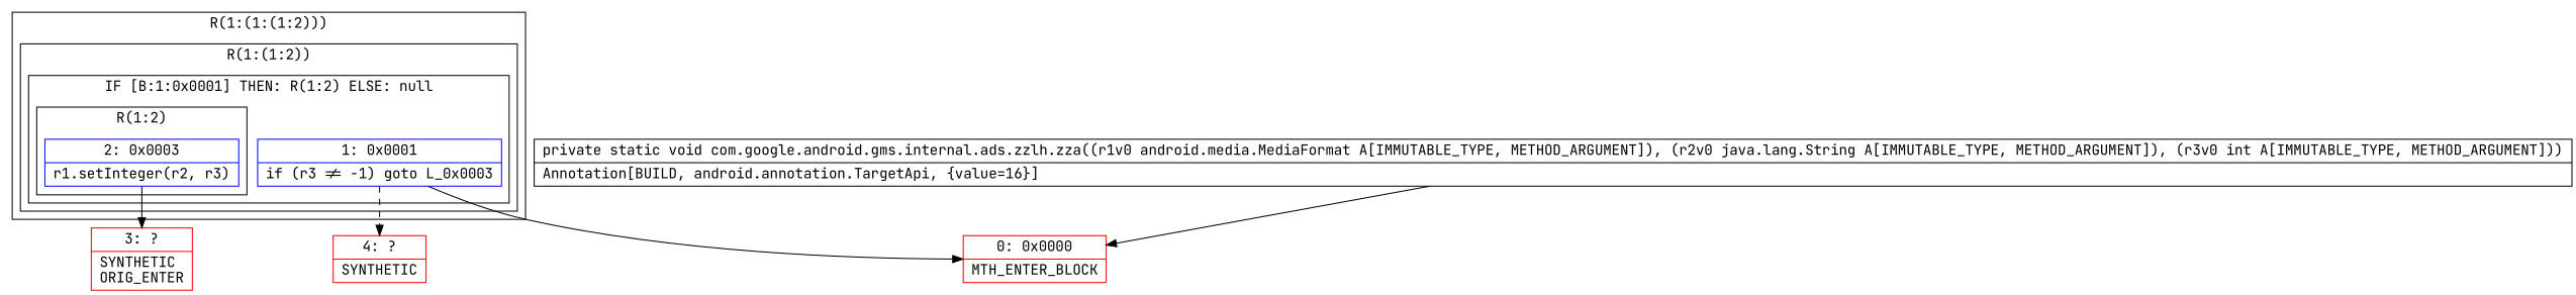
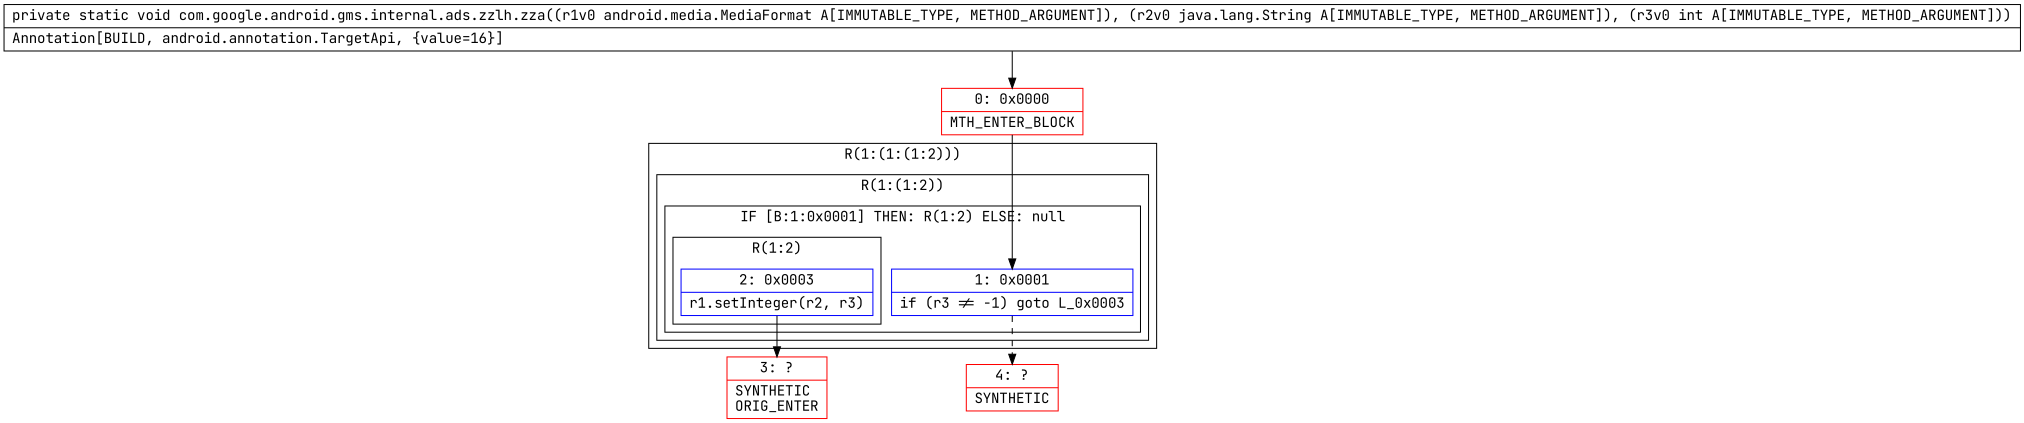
  digraph {
    fontname="JetBrains Mono"
    node [color=red fontname="JetBrains Mono" shape=record]
    edge [fontname="JetBrains Mono"]
    n1 [color=blue label="{2\:\ 0x0003|r1.setInteger(r2, r3)\l}"]
    n2 [color=blue label="{1\:\ 0x0001|if (r3 != \-1) goto L_0x0003\l}"]
    n3 [label="{3\:\ ?|SYNTHETIC\lORIG_ENTER\l}"]
    n4 [label="{4\:\ ?|SYNTHETIC\l}"]
    n5 [label="{0\:\ 0x0000|MTH_ENTER_BLOCK\l}"]
    n6 [label="{private static void com.google.android.gms.internal.ads.zzlh.zza((r1v0 android.media.MediaFormat A[IMMUTABLE_TYPE, METHOD_ARGUMENT]), (r2v0 java.lang.String A[IMMUTABLE_TYPE, METHOD_ARGUMENT]), (r3v0 int A[IMMUTABLE_TYPE, METHOD_ARGUMENT]))  | Annotation[BUILD, android.annotation.TargetApi, \{value=16\}]\l}" color=""]
    subgraph cluster_1 {
      label="R(1:(1:(1:2)))"
      subgraph cluster_2 {
        label="R(1:(1:2))"
        subgraph cluster_3 {
          label="IF [B:1:0x0001] THEN: R(1:2) ELSE: null"
          n2
          subgraph cluster_4 {
            label="R(1:2)"
            n1
          }
        }
      }
    }
    n1 -> n3
    n2 -> n4 [style=dashed]
-   n2 -> n5
+   n5 -> n2
    n6 -> n5
  }
